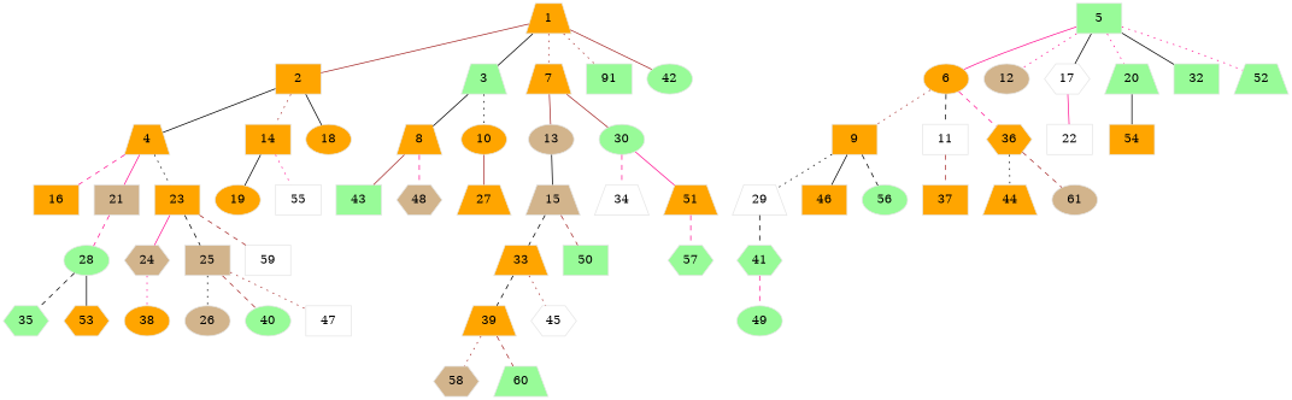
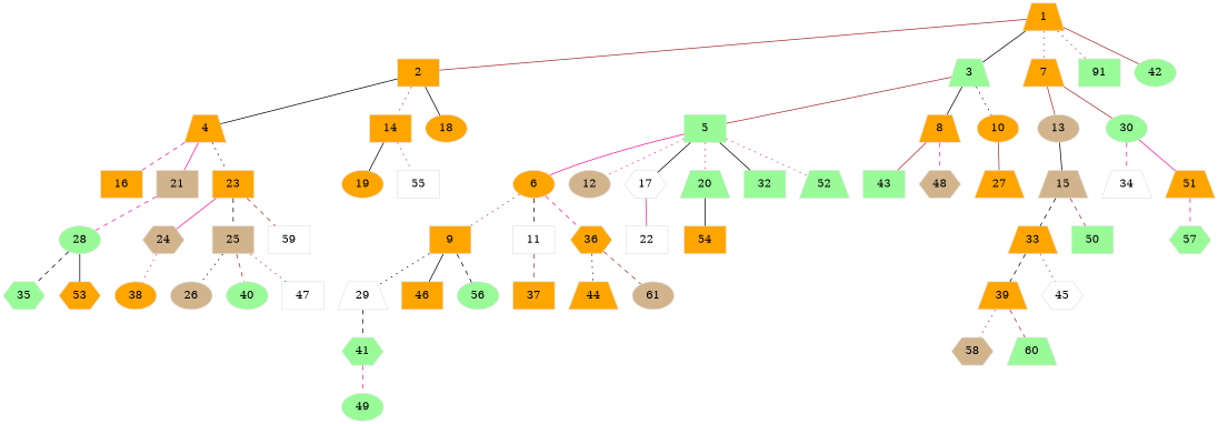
  graph {
    node [color=gray90 fillcolor=orange shape=box style=filled]
    edge [color=black style=solid]
    1 [shape=trapezium]
    2
    3 [fillcolor=palegreen shape=trapezium]
    7 [shape=trapezium]
    n5 [fillcolor=palegreen label=91]
    42 [fillcolor=palegreen shape=ellipse]
    4 [shape=trapezium]
    14
    18 [shape=ellipse]
    5 [fillcolor=palegreen]
    8 [shape=trapezium]
    10 [shape=ellipse]
    13 [fillcolor=tan shape=ellipse]
    30 [fillcolor=palegreen shape=ellipse]
    16
    21 [fillcolor=tan]
    23
    19 [shape=ellipse]
    55 [fillcolor=white]
    6 [shape=ellipse]
    12 [fillcolor=tan shape=ellipse]
    17 [fillcolor=white shape=hexagon]
    20 [fillcolor=palegreen shape=trapezium]
    32 [fillcolor=palegreen]
    52 [fillcolor=palegreen shape=trapezium]
    43 [fillcolor=palegreen]
    48 [fillcolor=tan shape=hexagon]
    27 [shape=trapezium]
    28 [fillcolor=palegreen shape=ellipse]
    24 [fillcolor=tan shape=hexagon]
    25 [fillcolor=tan]
    59 [fillcolor=white]
    9
    11 [fillcolor=white]
    36 [shape=hexagon]
    22 [fillcolor=white]
    54
    29 [fillcolor=white shape=trapezium]
    46
    56 [fillcolor=palegreen shape=ellipse]
    37
    44 [shape=trapezium]
    61 [fillcolor=tan shape=ellipse]
    15 [fillcolor=tan shape=trapezium]
    34 [fillcolor=white shape=trapezium]
    51 [shape=trapezium]
    41 [fillcolor=palegreen shape=hexagon]
    33 [shape=trapezium]
    50 [fillcolor=palegreen]
    39 [shape=trapezium]
    45 [fillcolor=white shape=hexagon]
    35 [fillcolor=palegreen shape=hexagon]
    53 [shape=hexagon]
    38 [shape=ellipse]
    26 [fillcolor=tan shape=ellipse]
    40 [fillcolor=palegreen shape=ellipse]
    47 [fillcolor=white]
    49 [fillcolor=palegreen shape=ellipse]
    57 [fillcolor=palegreen shape=hexagon]
    58 [fillcolor=tan shape=hexagon]
    60 [fillcolor=palegreen shape=trapezium]
    1 -- 2 [color=brown]
    1 -- 3
    1 -- 7 [color=brown style=dotted]
    1 -- n5 [color=brown style=dotted]
    1 -- 42 [color=brown]
    2 -- 4
    2 -- 14 [color=brown style=dotted]
    2 -- 18
+   3 -- 5 [color=brown]
    3 -- 8
    3 -- 10 [style=dotted]
    7 -- 13 [color=brown]
    7 -- 30 [color=brown]
    4 -- 16 [color=deeppink style=dashed]
    4 -- 21 [color=deeppink]
    4 -- 23 [style=dotted]
    14 -- 19
    14 -- 55 [color=deeppink style=dotted]
    5 -- 6 [color=deeppink]
    5 -- 12 [color=deeppink style=dotted]
    5 -- 17
    5 -- 20 [color=deeppink style=dotted]
    5 -- 32
    5 -- 52 [color=deeppink style=dotted]
    8 -- 43 [color=brown]
    8 -- 48 [color=deeppink style=dashed]
    10 -- 27 [color=brown]
    13 -- 15
    30 -- 34 [color=deeppink style=dashed]
    30 -- 51 [color=deeppink]
    21 -- 28 [color=deeppink style=dashed]
    23 -- 24 [color=deeppink]
    23 -- 25 [style=dashed]
    23 -- 59 [color=brown style=dashed]
    6 -- 9 [color=brown style=dotted]
    6 -- 11 [style=dashed]
    6 -- 36 [color=deeppink style=dashed]
    17 -- 22 [color=deeppink]
    20 -- 54
    28 -- 35 [style=dashed]
    28 -- 53
    24 -- 38 [color=deeppink style=dotted]
    25 -- 26 [style=dotted]
    25 -- 40 [color=brown style=dashed]
    25 -- 47 [color=brown style=dotted]
    9 -- 29 [style=dotted]
    9 -- 46
    9 -- 56 [style=dashed]
    11 -- 37 [color=brown style=dashed]
    36 -- 44 [style=dotted]
    36 -- 61 [color=brown style=dashed]
    29 -- 41 [style=dashed]
    15 -- 33 [style=dashed]
    15 -- 50 [color=brown style=dashed]
    51 -- 57 [color=deeppink style=dashed]
    41 -- 49 [color=deeppink style=dashed]
    33 -- 39 [style=dashed]
    33 -- 45 [color=brown style=dotted]
    39 -- 58 [color=brown style=dotted]
    39 -- 60 [color=brown style=dashed]
  }
